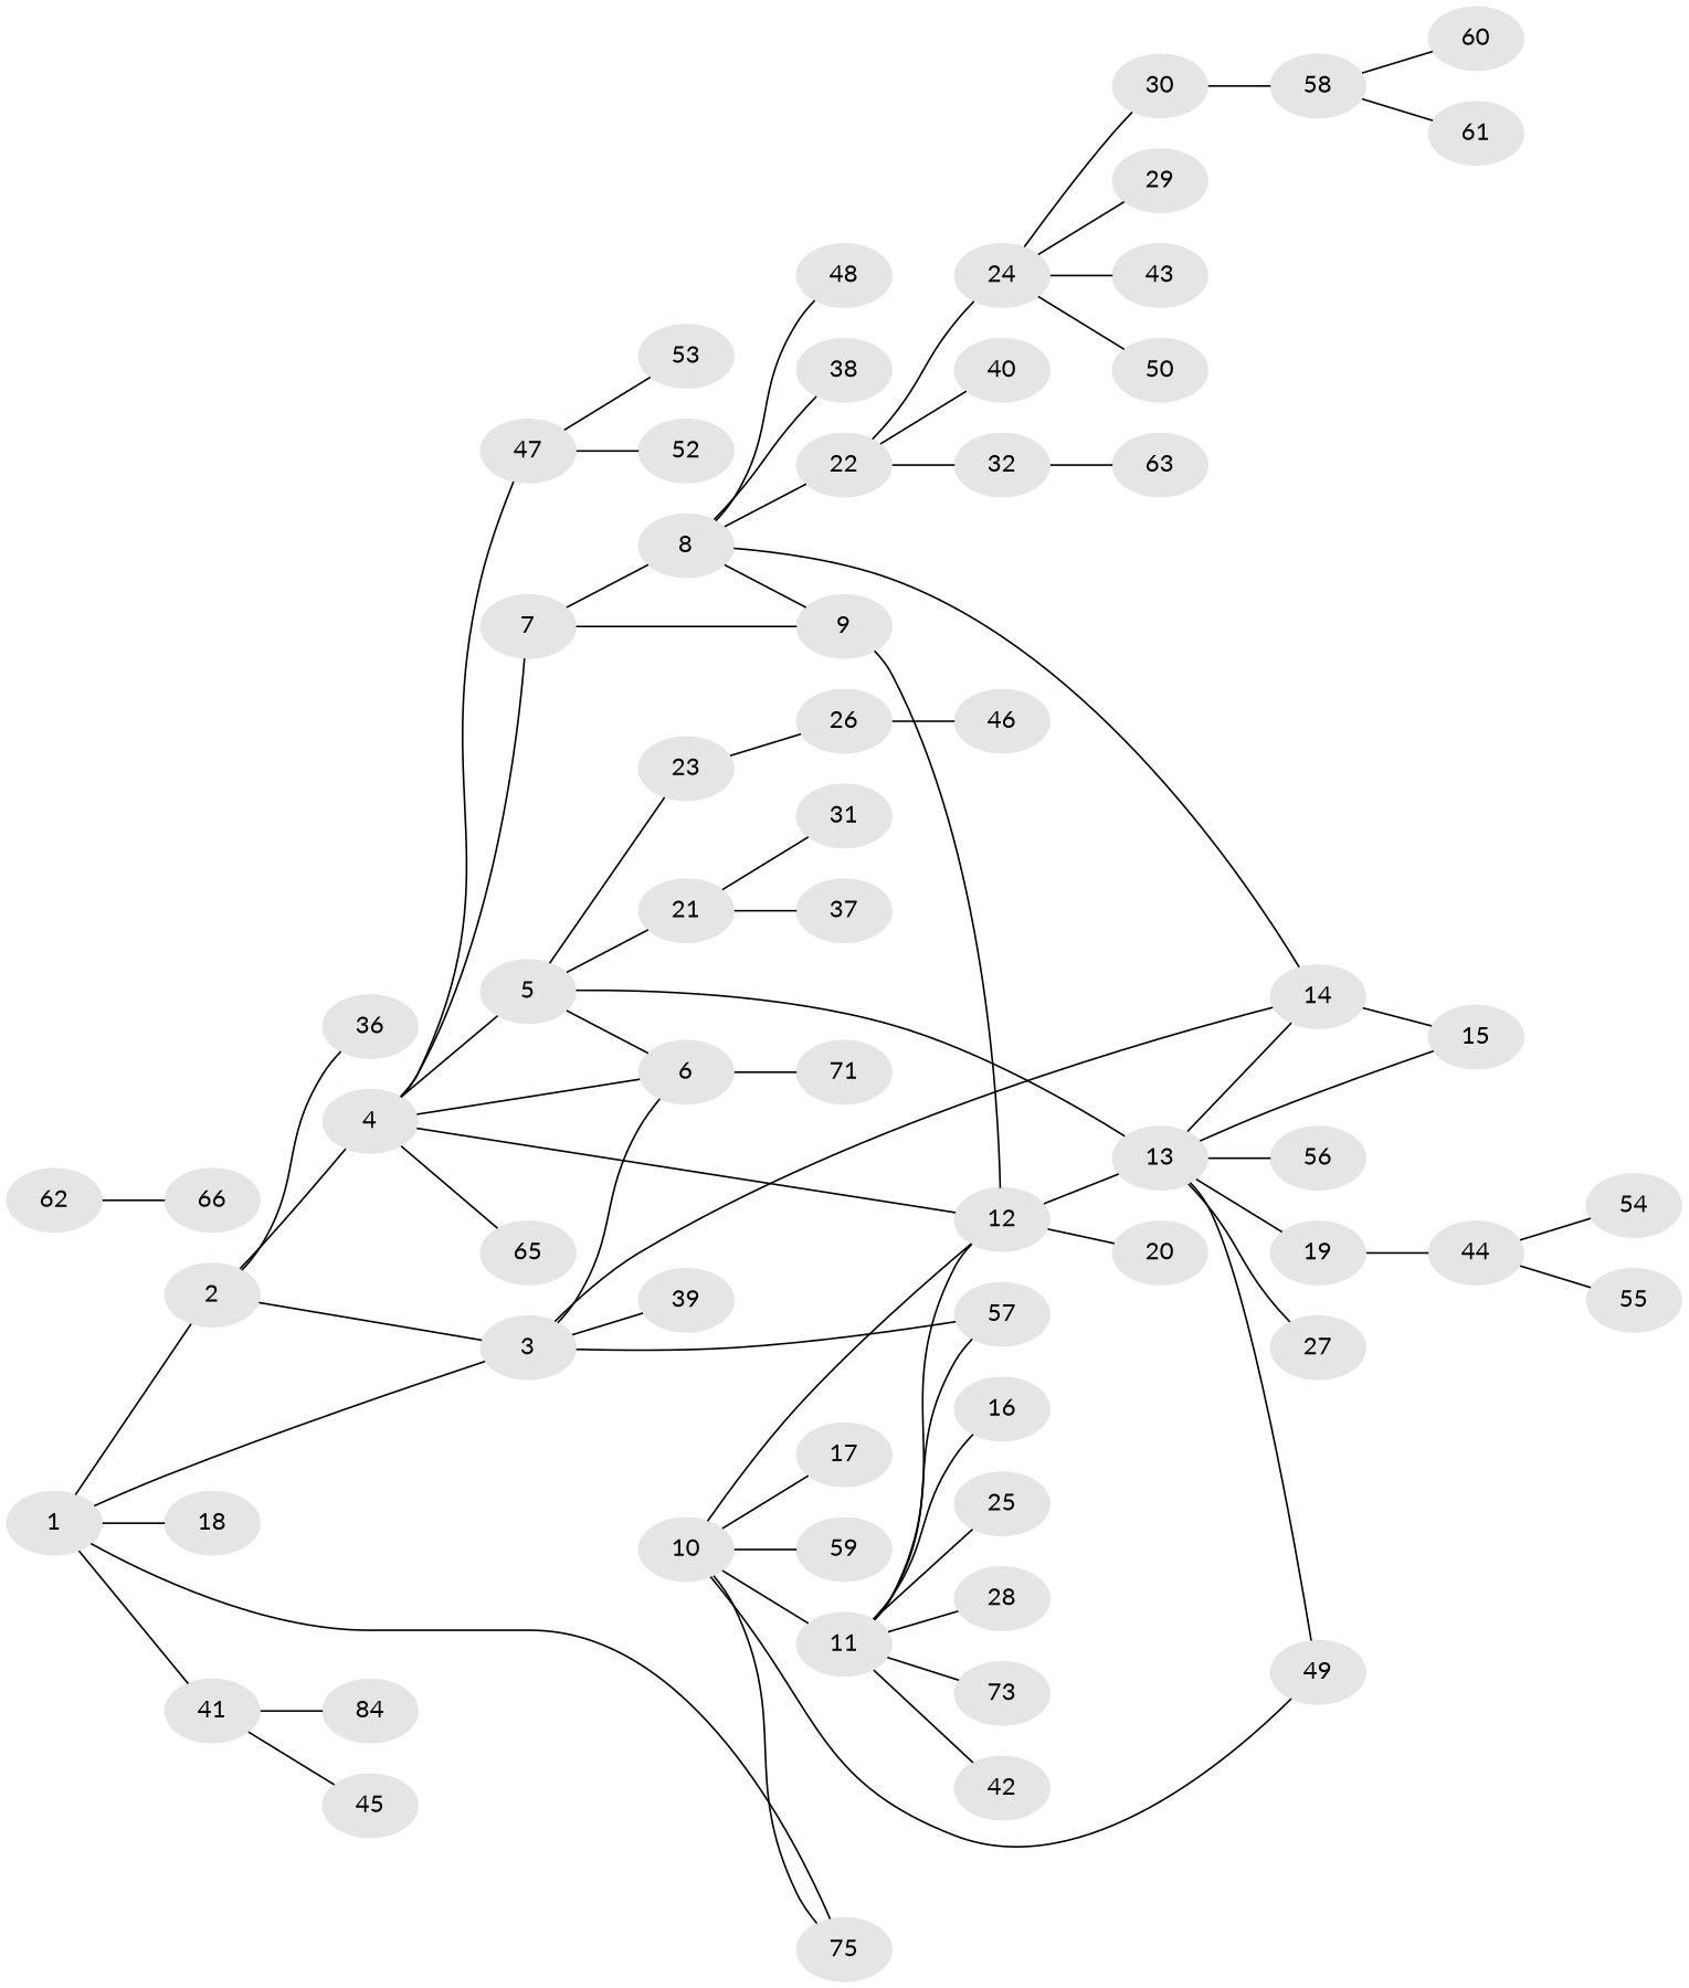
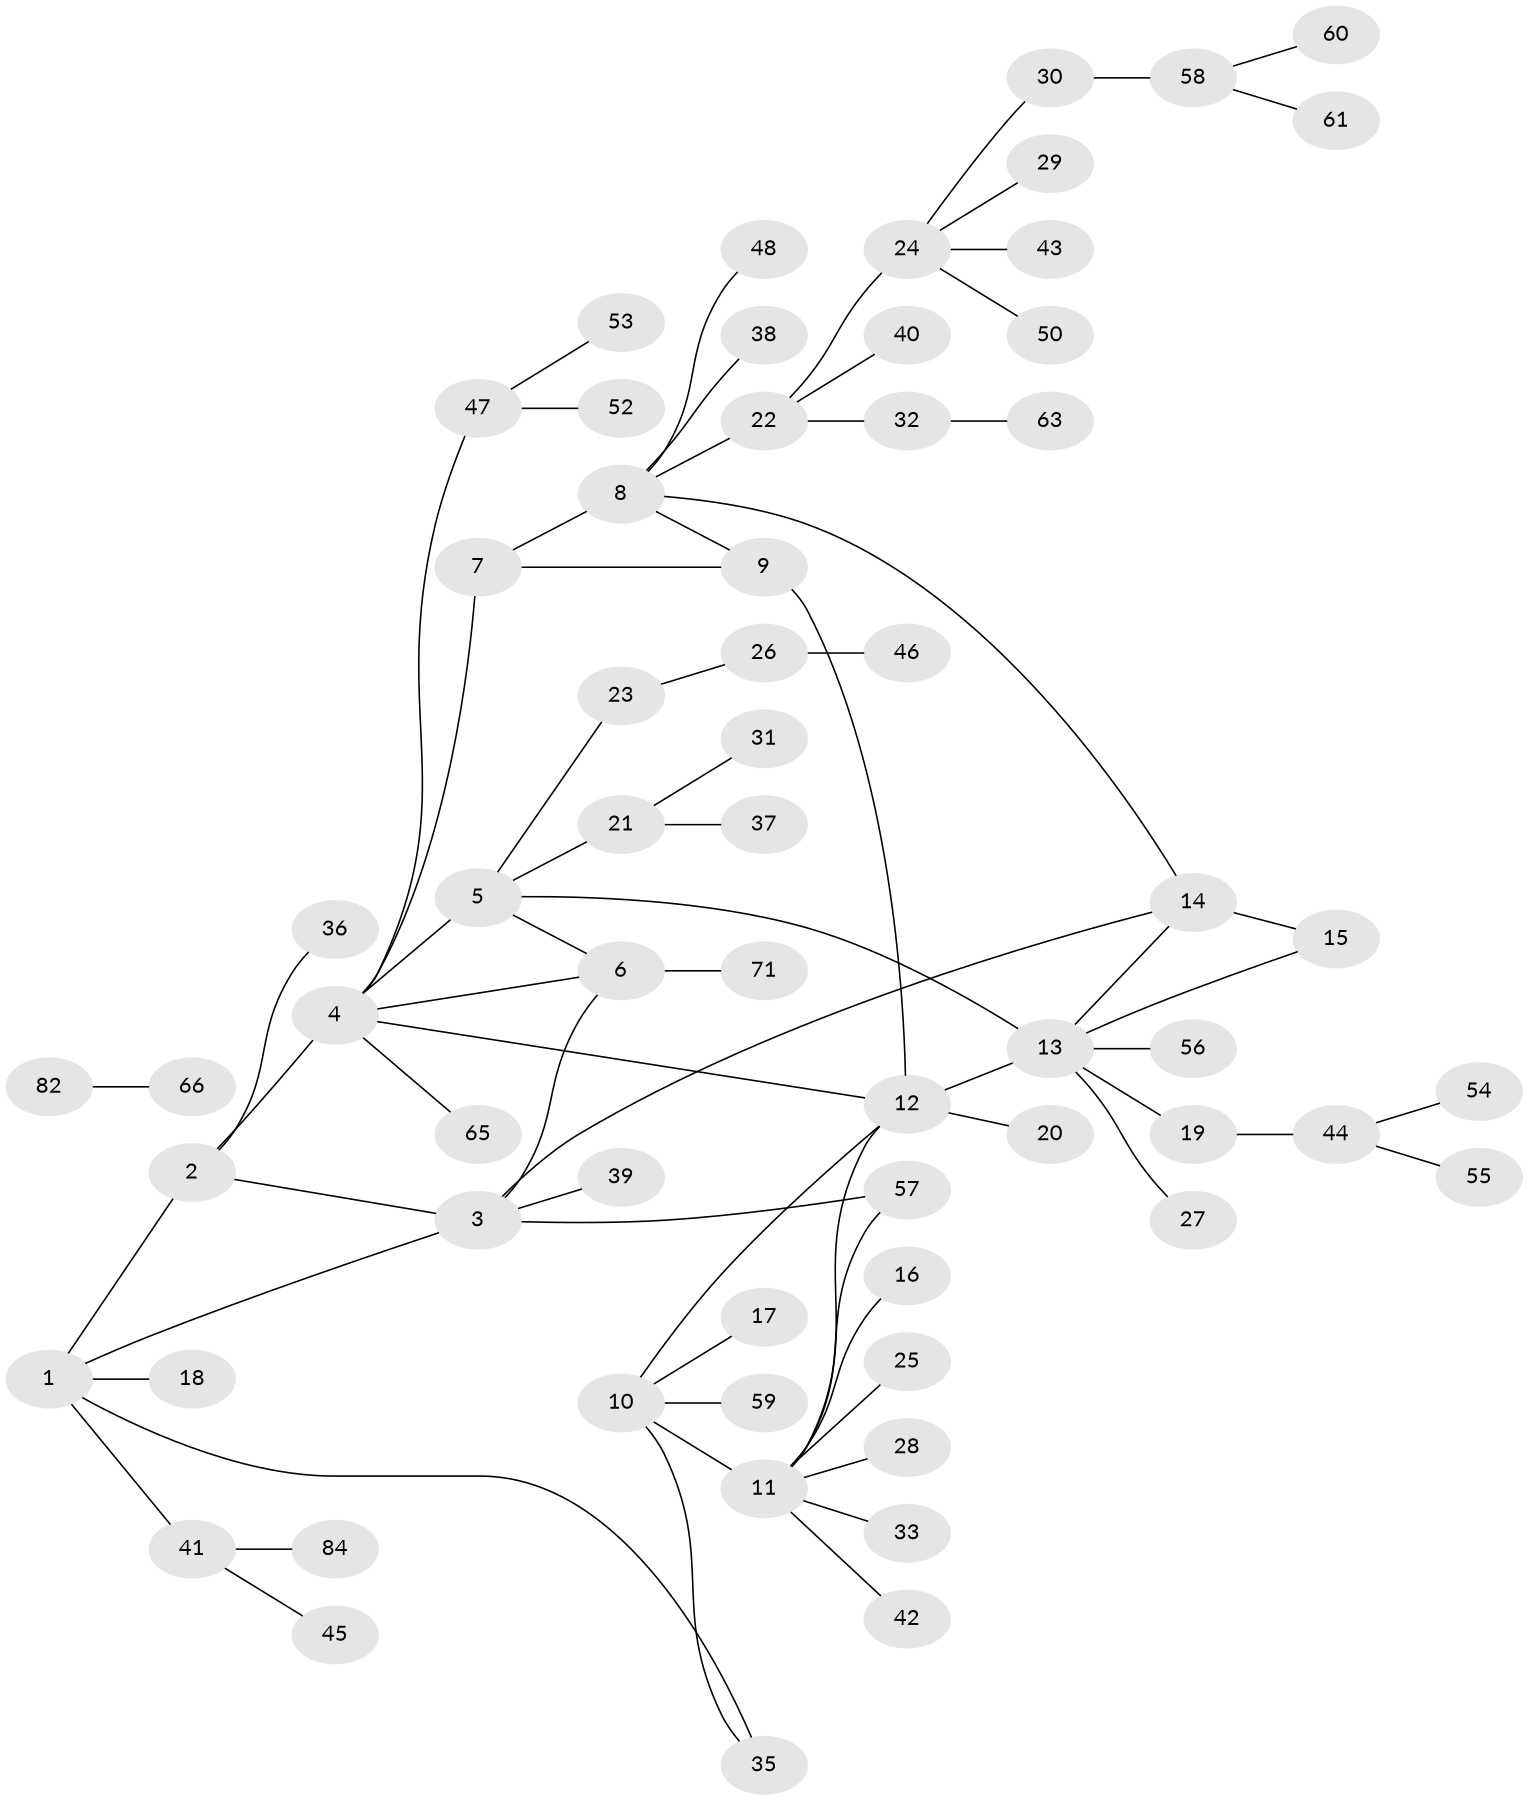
  graph {
    fontname=Lato
    rankdir=LR
    node [color=gray90 fontname=Lato style=filled]
    edge [fontname=Lato]
    1
    2
    3
    18
-   35 [label=75]
+   35
    41
    4
    36
    14
    39
    57
    6
    45
    n14 [label=84]
    7
    5
    12
    47
    65
    10
    11
    17
-   49
    59
    8
    9
    15
    13
    21
    23
    n31 [label=71]
    20
    52
    53
    19
    27
    56
    31
    37
    26
    22
    38
    48
    24
    32
    40
    16
    25
    28
-   33 [label=73]
+   33
    42
    44
    54
    55
    29
    30
    43
    50
    63
    46
    58
    60
    61
-   62
+   62 [label=82]
    66
    1 -- 2
    1 -- 3
    1 -- 18
    1 -- 35
    1 -- 41
    2 -- 3
    2 -- 4
    2 -- 36
    3 -- 14
    3 -- 39
    3 -- 57
    3 -- 6
    41 -- 45
    41 -- n14
    4 -- 6
    4 -- 7
    4 -- 5
    4 -- 12
    4 -- 47
    4 -- 65
    14 -- 15
    6 -- n31
    7 -- 8
    7 -- 9
    5 -- 6
    5 -- 13
    5 -- 21
    5 -- 23
    12 -- 13
    12 -- 20
    47 -- 52
    47 -- 53
    10 -- 35
    10 -- 12
    10 -- 11
    10 -- 17
-   10 -- 49
    10 -- 59
    11 -- 57
    11 -- 12
    11 -- 16
    11 -- 25
    11 -- 28
    11 -- 33
    11 -- 42
    8 -- 14
    8 -- 9
    8 -- 22
    8 -- 38
    8 -- 48
    9 -- 12
    13 -- 14
-   13 -- 49
    13 -- 15
    13 -- 19
    13 -- 27
    13 -- 56
    21 -- 31
    21 -- 37
    23 -- 26
    19 -- 44
    26 -- 46
    22 -- 24
    22 -- 32
    22 -- 40
    24 -- 29
    24 -- 30
    24 -- 43
    24 -- 50
    32 -- 63
    44 -- 54
    44 -- 55
    30 -- 58
    58 -- 60
    58 -- 61
    62 -- 66
  }
